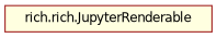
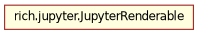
  digraph {
    rankdir=LR
-   n1 [color=brown fillcolor=lightyellow fontname=Helvetica fontsize=10 height=0.2 label="rich.rich.JupyterRenderable" shape=record style=filled width=0.4]
+   n1 [color=brown fillcolor=lightyellow fontname=Helvetica fontsize=10 height=0.2 label="rich.jupyter.JupyterRenderable" shape=record style=filled width=0.4]
  }
